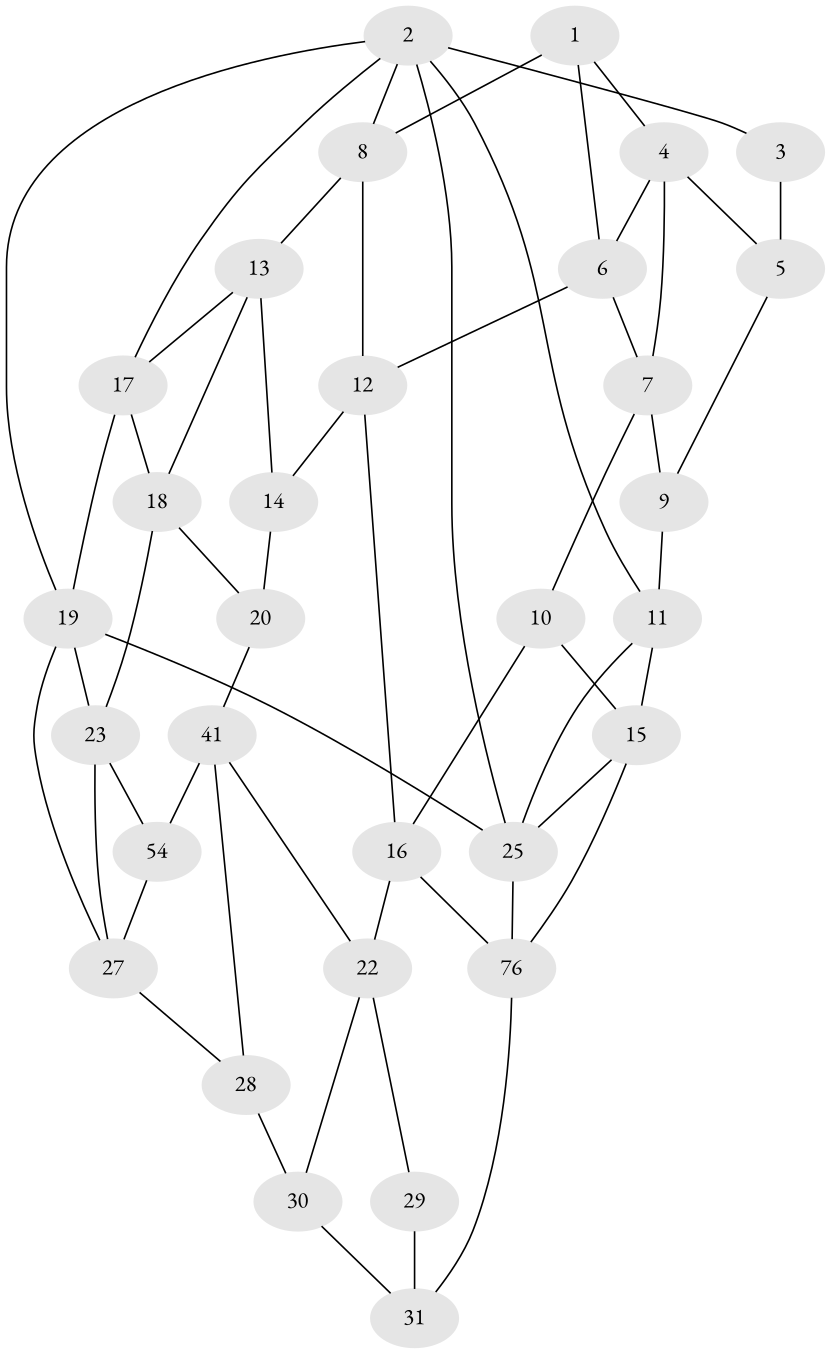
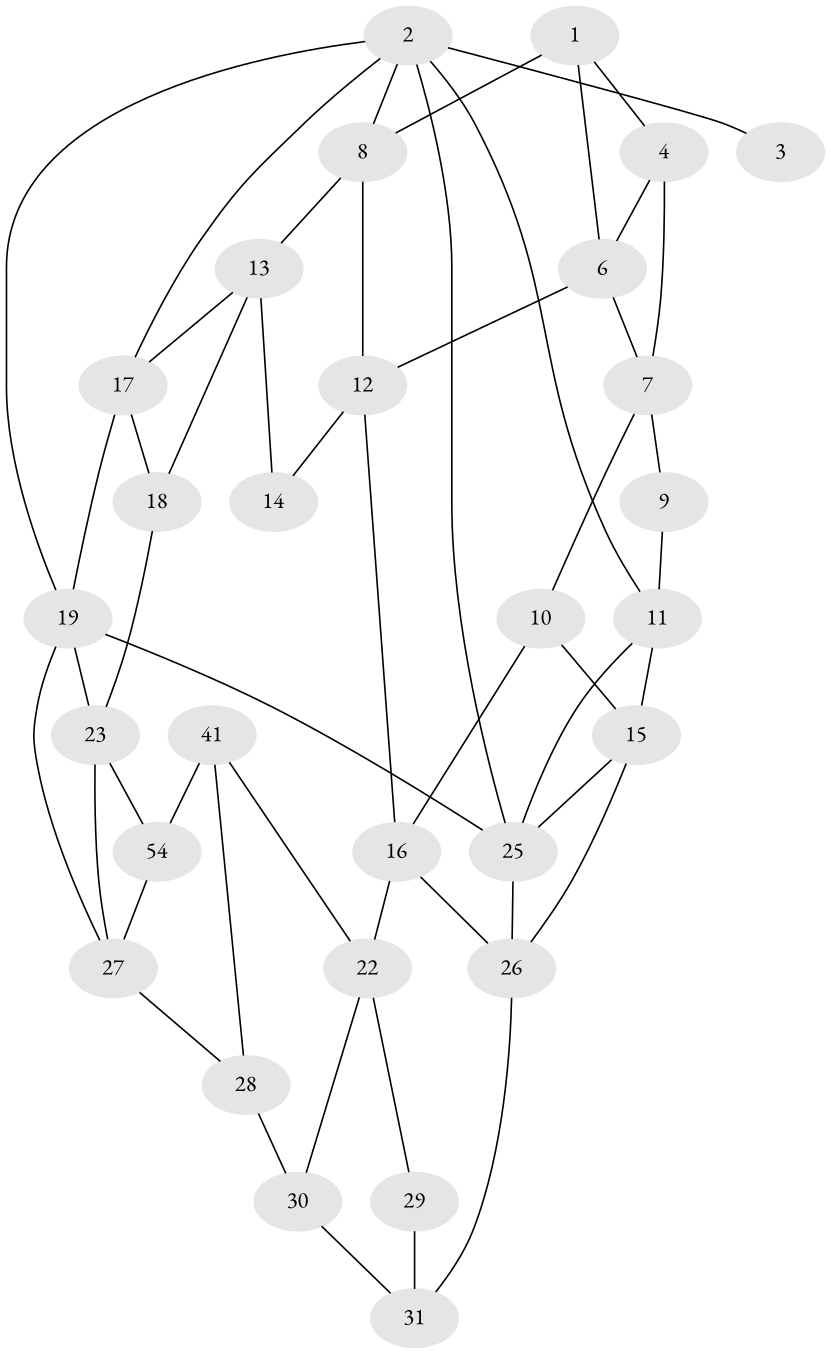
  graph {
    fontname="EB Garamond"
    node [color=gray90 fontname="EB Garamond" style=filled]
    edge [fontname="EB Garamond" weight=1.0]
    1
    4
    6
    8
-   5
    7
    12
    13
    2
    3
    11
    17
    19
    25
    15
    18
    23
    27
-   26 [label=76]
+   26
    9
    10
    16
    14
    22
-   20
    n26 [label=41]
    31
    29
    30
    n30 [label=54]
    28
    1 -- 4
    1 -- 6
    1 -- 8
    4 -- 6
-   4 -- 5
    4 -- 7
    6 -- 7
    6 -- 12
    8 -- 12
    8 -- 13
-   5 -- 9
    7 -- 9
    7 -- 10
    12 -- 16
    12 -- 14
    13 -- 17
    13 -- 18
    13 -- 14
    2 -- 8
    2 -- 3
    2 -- 11
    2 -- 17
    2 -- 19
    2 -- 25
-   3 -- 5 [weight=2.0]
    11 -- 25
    11 -- 15
    17 -- 19
    17 -- 18
    19 -- 25
    19 -- 23
    19 -- 27
    25 -- 26
    15 -- 25
    15 -- 26
    18 -- 23
-   18 -- 20
    23 -- 27
    23 -- n30
    27 -- 28
    26 -- 31
    9 -- 11
    10 -- 15
    10 -- 16
    16 -- 26
    16 -- 22
-   14 -- 20 [weight=2.0]
    22 -- 29
    22 -- 30
-   20 -- n26
    n26 -- 22
    n26 -- n30
    n26 -- 28
    29 -- 31 [weight=2.0]
    30 -- 31
    n30 -- 27
    28 -- 30
  }
